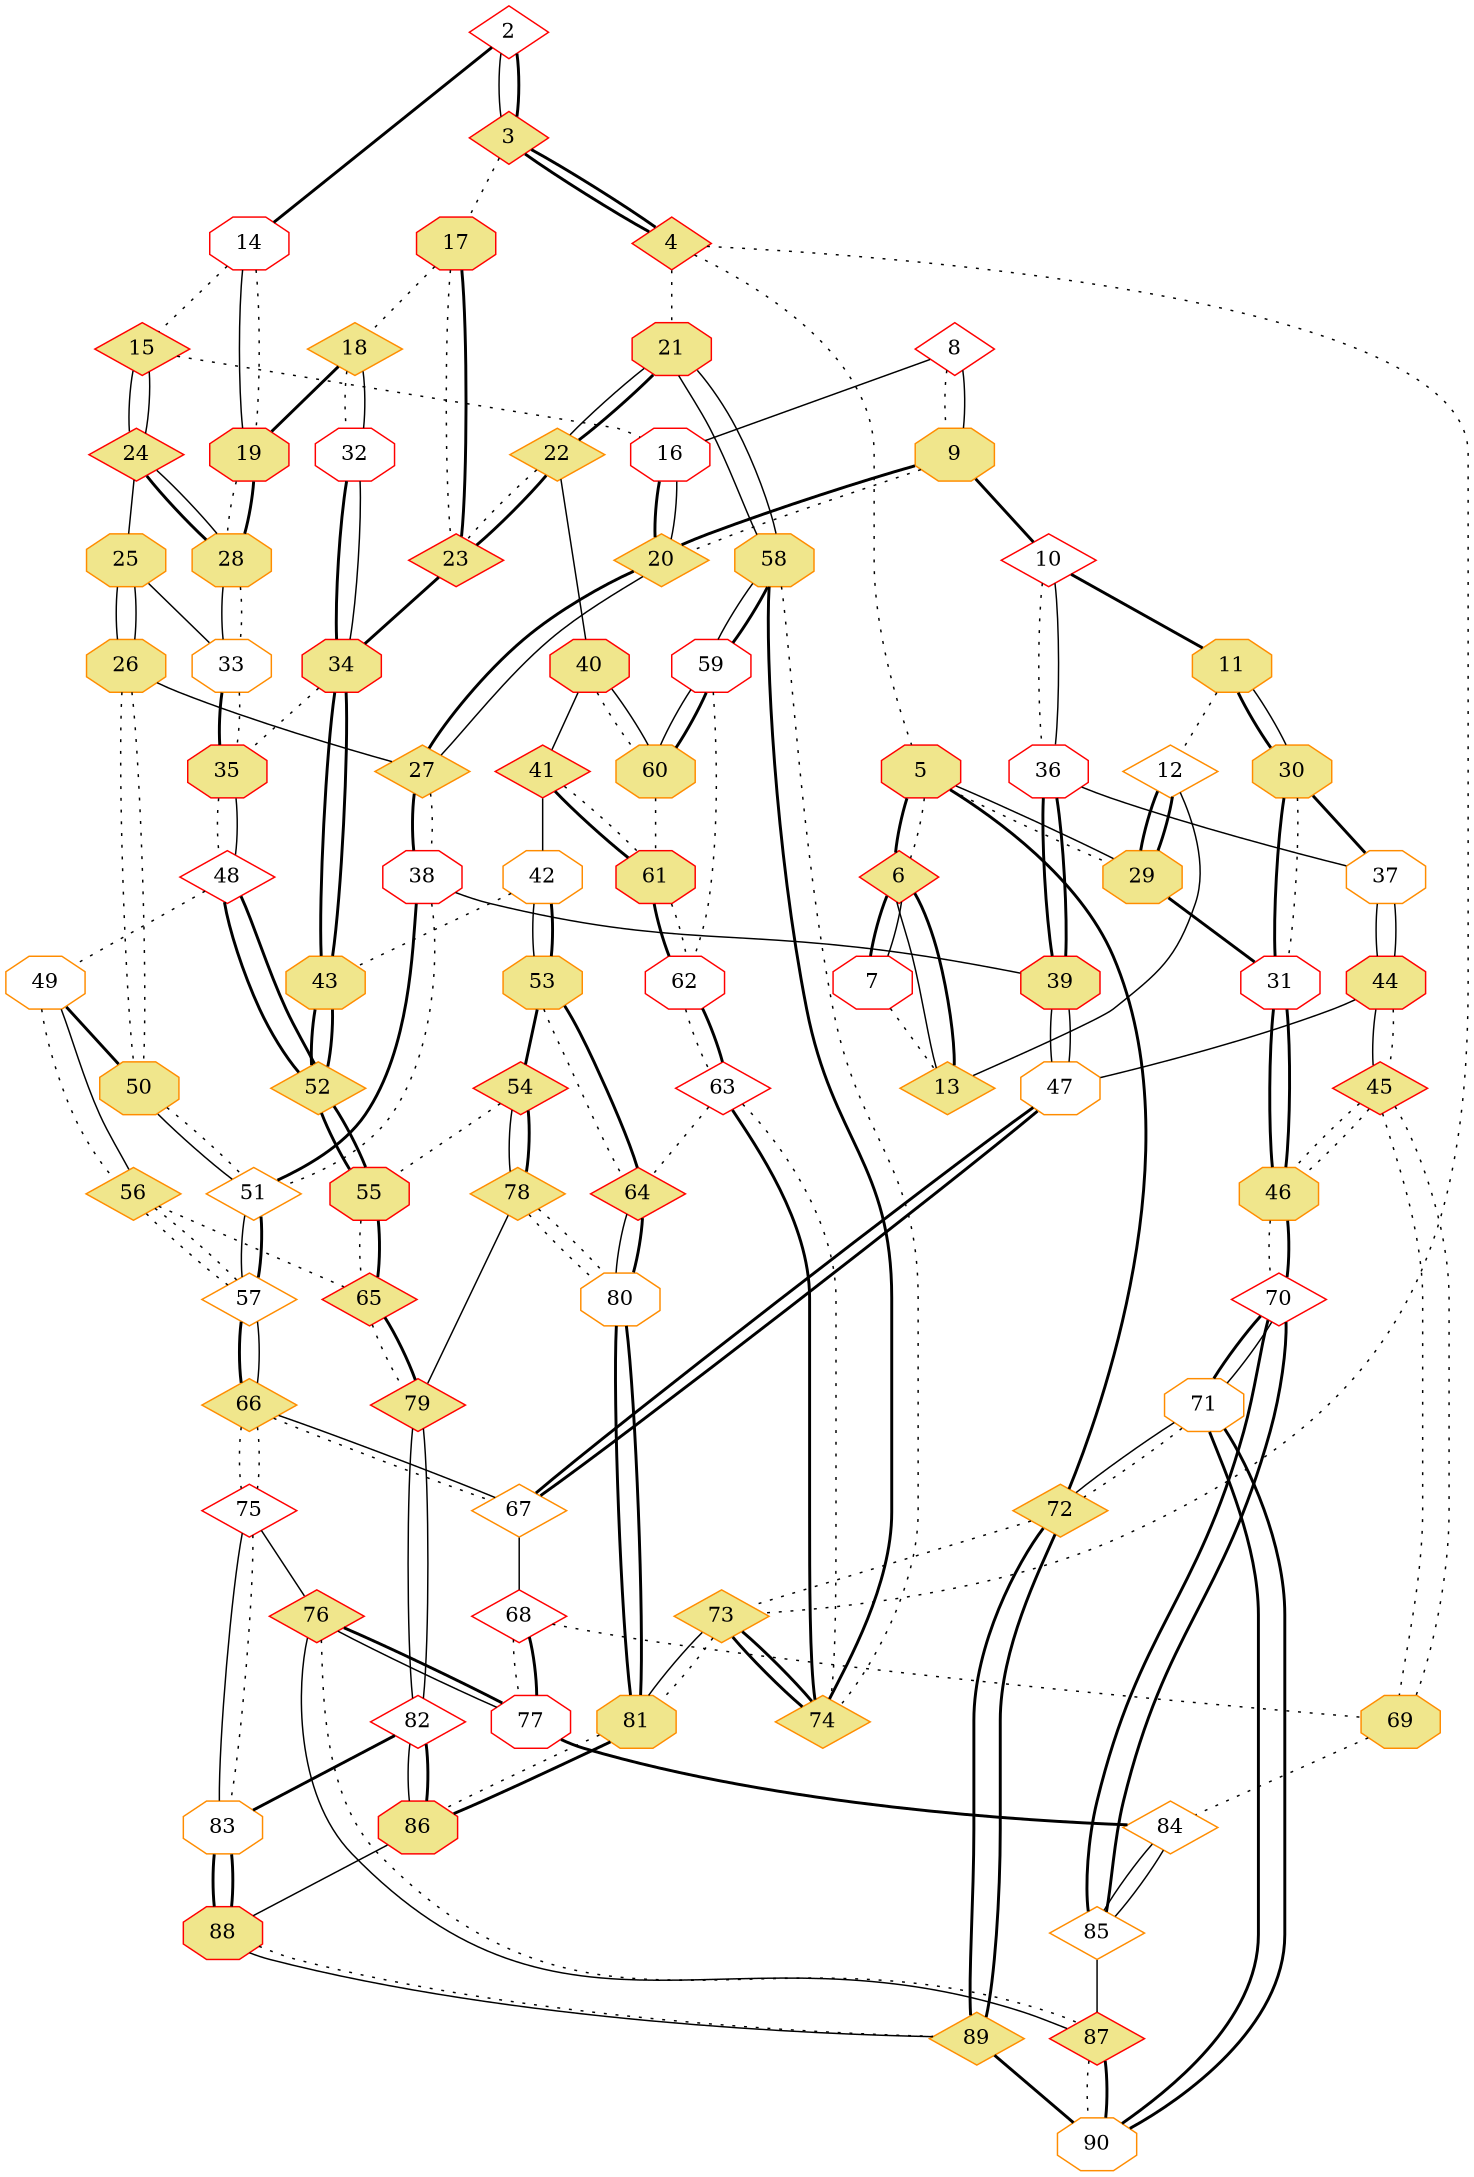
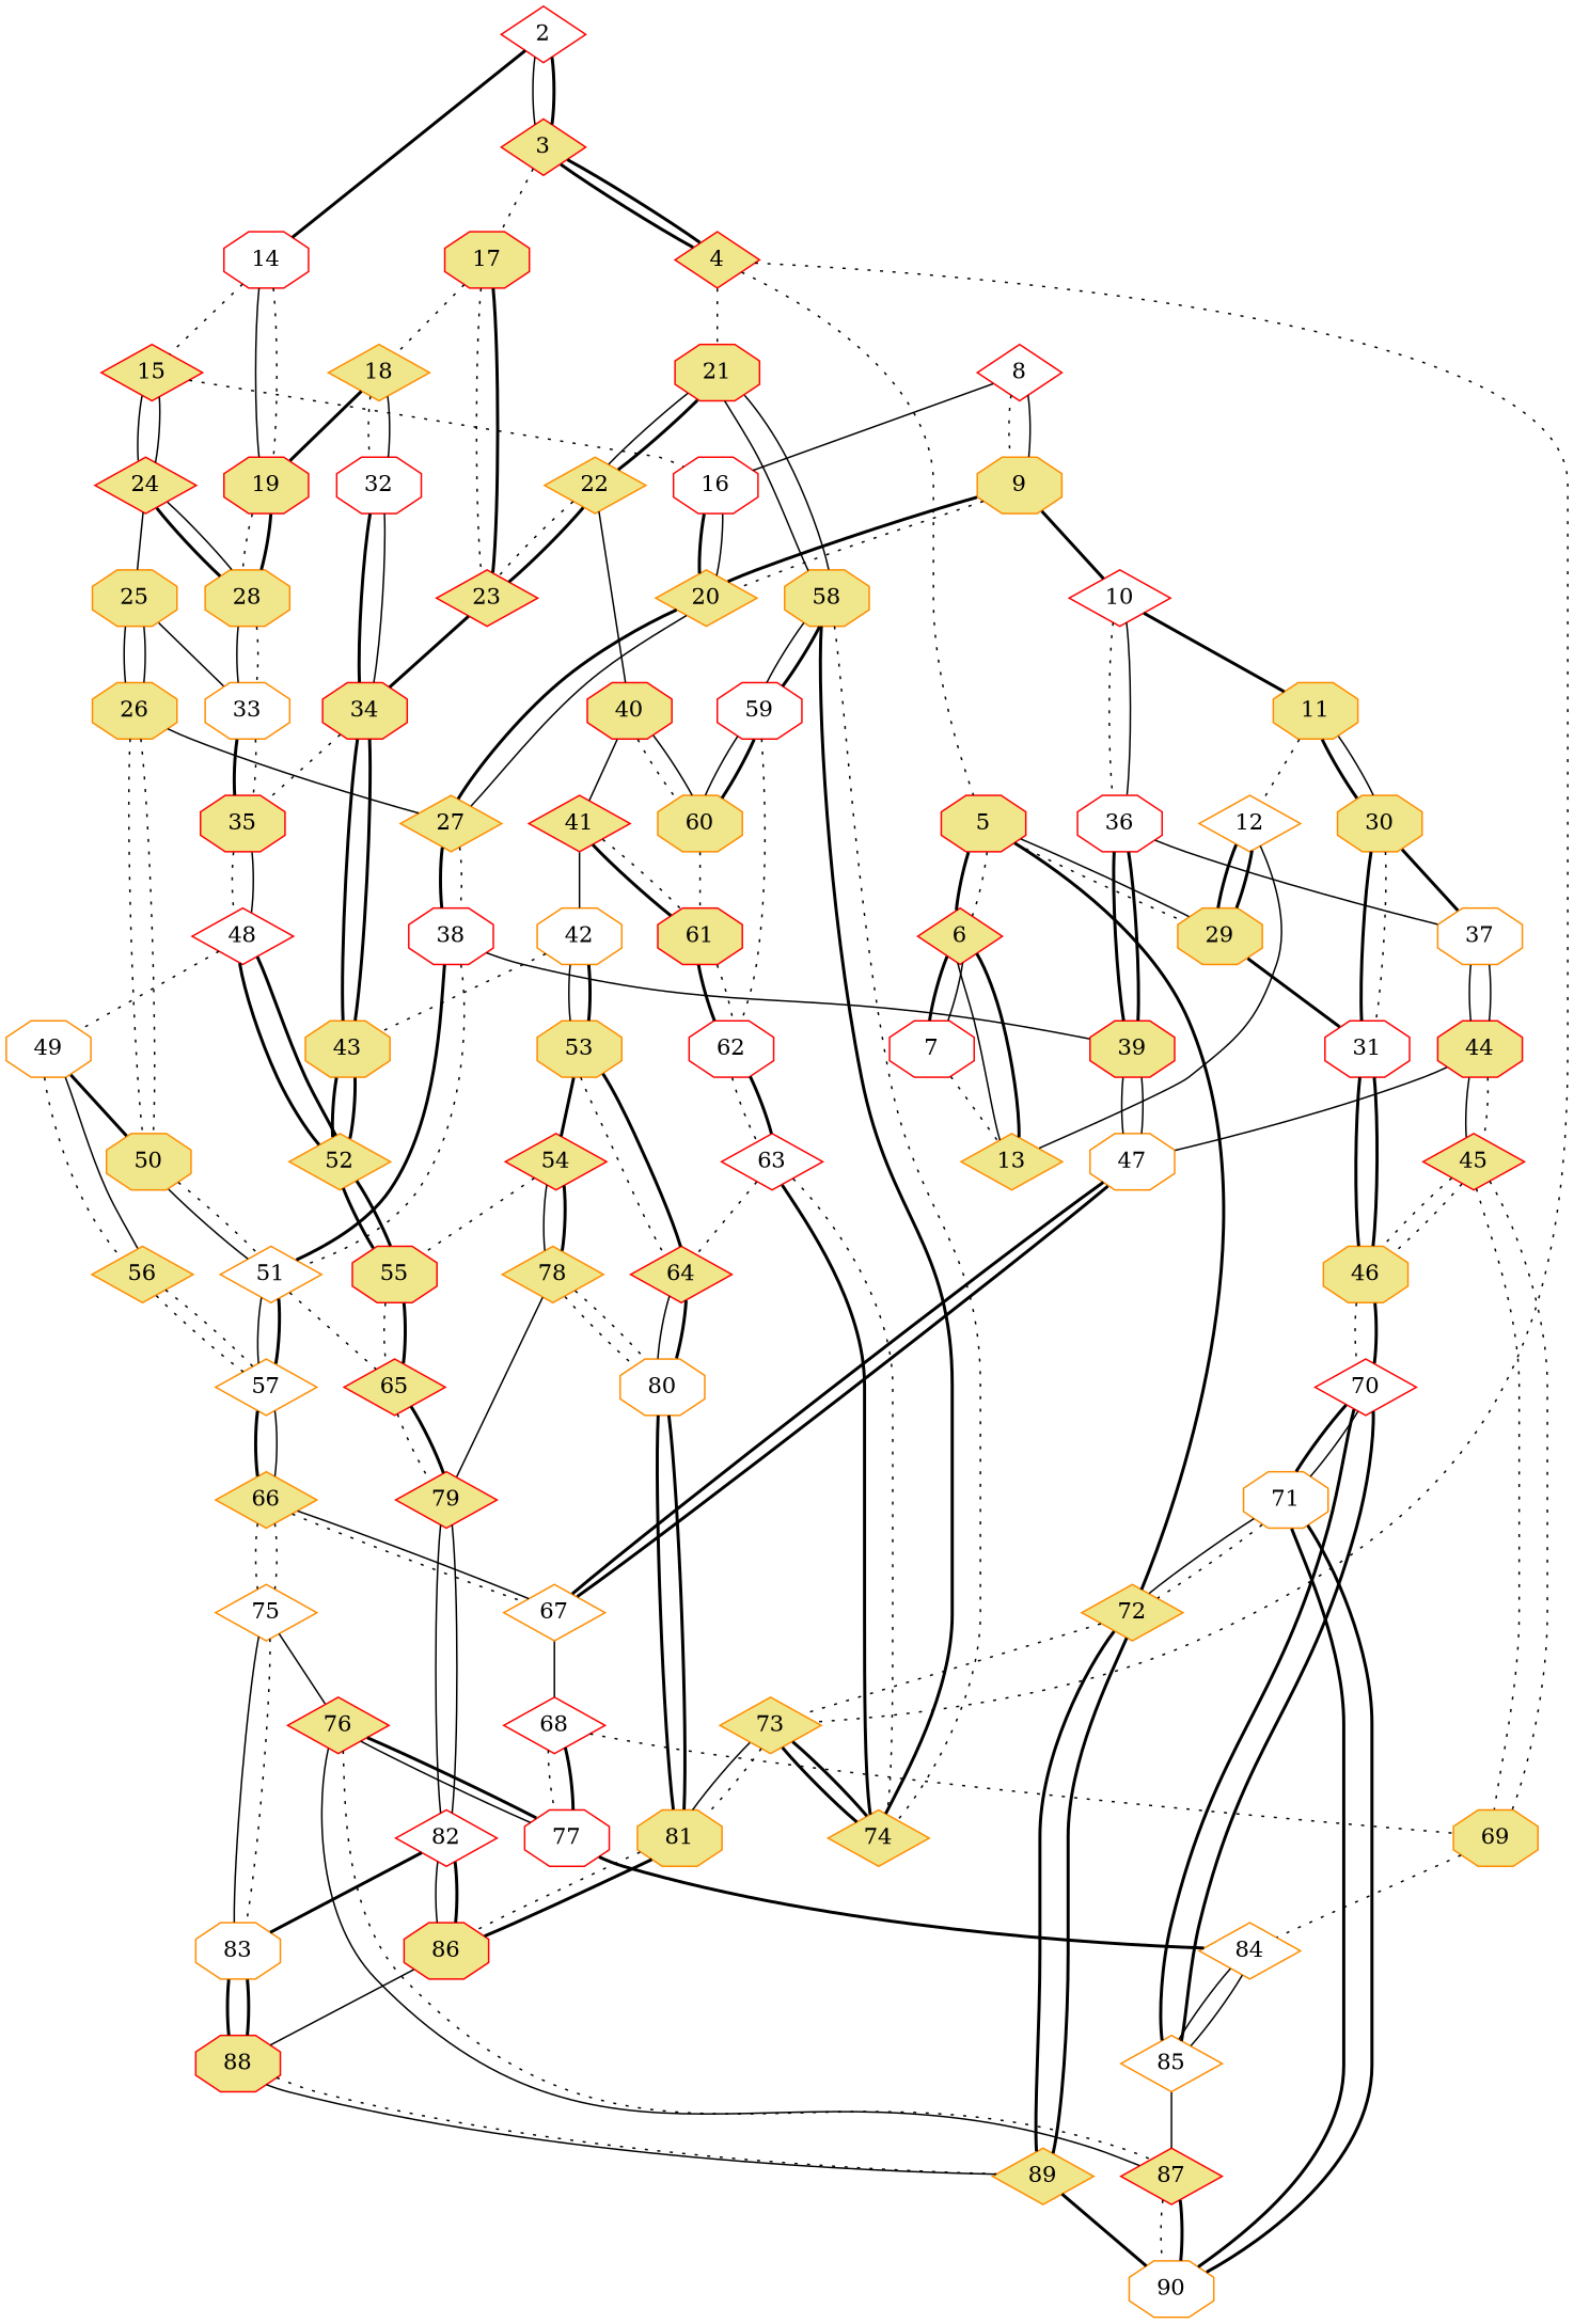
  graph {
    node [color=red fillcolor=khaki shape=octagon style=filled]
    edge [style=bold]
    2 [fillcolor=white shape=diamond]
    3 [shape=diamond]
    14 [fillcolor=white]
    8 [fillcolor=white shape=diamond]
    9 [color=darkorange]
    16 [fillcolor=white]
    4 [shape=diamond]
    17
    15 [shape=diamond]
    19
    5
    21
    73 [color=darkorange shape=diamond]
    18 [color=darkorange shape=diamond]
    23 [shape=diamond]
    6 [shape=diamond]
    29 [color=darkorange]
    72 [color=darkorange shape=diamond]
    22 [color=darkorange shape=diamond]
    58 [color=darkorange]
    74 [color=darkorange shape=diamond]
    81 [color=darkorange]
    7 [fillcolor=white]
    13 [color=darkorange shape=diamond]
    31 [fillcolor=white]
    89 [color=darkorange shape=diamond]
    10 [fillcolor=white shape=diamond]
    20 [color=darkorange shape=diamond]
    11 [color=darkorange]
    36 [fillcolor=white]
    27 [color=darkorange shape=diamond]
    12 [color=darkorange fillcolor=white shape=diamond]
    30 [color=darkorange]
    37 [color=darkorange fillcolor=white]
    39
    24 [shape=diamond]
    28 [color=darkorange]
    25 [color=darkorange]
    32 [fillcolor=white]
    34
    33 [color=darkorange fillcolor=white]
    38 [fillcolor=white]
    40
    59 [fillcolor=white]
    41 [shape=diamond]
    60 [color=darkorange]
    26 [color=darkorange]
    50 [color=darkorange]
    35
    51 [color=darkorange fillcolor=white shape=diamond]
    46 [color=darkorange]
    44
    70 [fillcolor=white shape=diamond]
    43 [color=darkorange]
    48 [fillcolor=white shape=diamond]
    52 [color=darkorange shape=diamond]
    49 [color=darkorange fillcolor=white]
    47 [color=darkorange fillcolor=white]
    45 [shape=diamond]
    57 [color=darkorange fillcolor=white shape=diamond]
    67 [color=darkorange fillcolor=white shape=diamond]
    42 [color=darkorange fillcolor=white]
    61
    53 [color=darkorange]
    62 [fillcolor=white]
    54 [shape=diamond]
    64 [shape=diamond]
    55
    69 [color=darkorange]
    84 [color=darkorange fillcolor=white shape=diamond]
    71 [color=darkorange fillcolor=white]
    85 [color=darkorange fillcolor=white shape=diamond]
    68 [fillcolor=white shape=diamond]
    56 [color=darkorange shape=diamond]
    65 [shape=diamond]
    66 [color=darkorange shape=diamond]
    78 [color=darkorange shape=diamond]
    80 [color=darkorange fillcolor=white]
    79 [shape=diamond]
-   75 [fillcolor=white shape=diamond]
+   75 [color=darkorange fillcolor=white shape=diamond]
    63 [fillcolor=white shape=diamond]
    82 [fillcolor=white shape=diamond]
    76 [shape=diamond]
    83 [color=darkorange fillcolor=white]
    77 [fillcolor=white]
    90 [color=darkorange fillcolor=white]
    87 [shape=diamond]
    86
    88
    2 -- 3 [style=solid]
    2 -- 3
    2 -- 14
    3 -- 4
    3 -- 4
    3 -- 17 [style=dotted]
    14 -- 15 [style=dotted]
    14 -- 19 [style=solid]
    14 -- 19 [style=dotted]
    8 -- 9 [style=dotted]
    8 -- 9 [style=solid]
    8 -- 16 [style=solid]
    9 -- 10
    9 -- 20
    9 -- 20 [style=dotted]
    16 -- 20
    16 -- 20 [style=solid]
    4 -- 5 [style=dotted]
    4 -- 21 [style=dotted]
    4 -- 73 [style=dotted]
    17 -- 18 [style=dotted]
    17 -- 23 [style=dotted]
    17 -- 23
    15 -- 16 [style=dotted]
    15 -- 24 [style=solid]
    15 -- 24 [style=solid]
    19 -- 28 [style=dotted]
    19 -- 28
    5 -- 6
    5 -- 6 [style=dotted]
    5 -- 29 [style=dotted]
    5 -- 29 [style=solid]
    5 -- 72
    21 -- 22 [style=solid]
    21 -- 22
    21 -- 58 [style=solid]
    21 -- 58 [style=solid]
    73 -- 74
    73 -- 74
    73 -- 81 [style=solid]
    73 -- 81 [style=dotted]
    18 -- 19
    18 -- 32 [style=dotted]
    18 -- 32 [style=solid]
    23 -- 34
    6 -- 7
    6 -- 7 [style=solid]
    6 -- 13 [style=solid]
    6 -- 13
    29 -- 31
    72 -- 73 [style=dotted]
    72 -- 89
    72 -- 89
    22 -- 23 [style=dotted]
    22 -- 23
    22 -- 40 [style=solid]
    58 -- 74
    58 -- 74 [style=dotted]
    58 -- 59 [style=solid]
    58 -- 59
    81 -- 86 [style=dotted]
    81 -- 86
    7 -- 13 [style=dotted]
    31 -- 46
    31 -- 46
    89 -- 90
    10 -- 11
    10 -- 36 [style=dotted]
    10 -- 36 [style=solid]
    20 -- 27
    20 -- 27 [style=solid]
    11 -- 12 [style=dotted]
    11 -- 30
    11 -- 30 [style=solid]
    36 -- 37 [style=solid]
    36 -- 39
    36 -- 39
    27 -- 38
    27 -- 38 [style=dotted]
    12 -- 29
    12 -- 29
    12 -- 13 [style=solid]
    30 -- 31
    30 -- 31 [style=dotted]
    30 -- 37
    37 -- 44 [style=solid]
    37 -- 44 [style=solid]
    39 -- 47 [style=solid]
    39 -- 47 [style=solid]
    24 -- 28
    24 -- 28 [style=solid]
    24 -- 25 [style=solid]
    28 -- 33 [style=solid]
    28 -- 33 [style=dotted]
    25 -- 33 [style=solid]
    25 -- 26 [style=solid]
    25 -- 26 [style=solid]
    32 -- 34
    32 -- 34 [style=solid]
    34 -- 35 [style=dotted]
    34 -- 43
    34 -- 43
    33 -- 35
    33 -- 35 [style=dotted]
    38 -- 39 [style=solid]
    38 -- 51
    38 -- 51 [style=dotted]
    40 -- 41 [style=solid]
    40 -- 60 [style=dotted]
    40 -- 60 [style=solid]
    59 -- 60 [style=solid]
    59 -- 60
    59 -- 62 [style=dotted]
    41 -- 42 [style=solid]
    41 -- 61
    41 -- 61 [style=dotted]
    60 -- 61 [style=dotted]
    26 -- 27 [style=solid]
    26 -- 50 [style=dotted]
    26 -- 50 [style=dotted]
    50 -- 51 [style=solid]
    50 -- 51 [style=dotted]
    35 -- 48 [style=dotted]
    35 -- 48 [style=solid]
    51 -- 57 [style=solid]
    51 -- 57
    46 -- 70 [style=dotted]
    46 -- 70
    44 -- 47 [style=solid]
    44 -- 45 [style=solid]
    44 -- 45 [style=dotted]
    70 -- 71
    70 -- 71 [style=solid]
    70 -- 85
    70 -- 85
    43 -- 52
    43 -- 52
    48 -- 52
    48 -- 52
    48 -- 49 [style=dotted]
    52 -- 55
    52 -- 55
    49 -- 50
    49 -- 56 [style=dotted]
    49 -- 56 [style=solid]
    47 -- 67
    47 -- 67
    45 -- 46 [style=dotted]
    45 -- 46 [style=dotted]
    45 -- 69 [style=dotted]
    45 -- 69 [style=dotted]
    57 -- 66
    57 -- 66 [style=solid]
    67 -- 68 [style=solid]
    42 -- 43 [style=dotted]
    42 -- 53 [style=solid]
    42 -- 53
    61 -- 62
    61 -- 62 [style=dotted]
    53 -- 54
    53 -- 64 [style=dotted]
    53 -- 64
    62 -- 63 [style=dotted]
    62 -- 63
    54 -- 55 [style=dotted]
    54 -- 78 [style=solid]
    54 -- 78
    64 -- 80 [style=solid]
    64 -- 80
    55 -- 65 [style=dotted]
    55 -- 65
    69 -- 84 [style=dotted]
    84 -- 85 [style=solid]
    84 -- 85 [style=solid]
    71 -- 72 [style=solid]
    71 -- 72 [style=dotted]
    71 -- 90
    71 -- 90
    85 -- 87 [style=solid]
    68 -- 69 [style=dotted]
    68 -- 77 [style=dotted]
    68 -- 77
    56 -- 57 [style=dotted]
    56 -- 57 [style=dotted]
-   56 -- 65 [style=dotted]
+   51 -- 65 [style=dotted]
    65 -- 79 [style=dotted]
    65 -- 79
    66 -- 67 [style=dotted]
    66 -- 67 [style=solid]
    66 -- 75 [style=dotted]
    66 -- 75 [style=dotted]
    78 -- 80 [style=dotted]
    78 -- 80 [style=dotted]
    78 -- 79 [style=solid]
    80 -- 81
    80 -- 81
    79 -- 82 [style=solid]
    79 -- 82 [style=solid]
    75 -- 76 [style=solid]
    75 -- 83 [style=solid]
    75 -- 83 [style=dotted]
    63 -- 74
    63 -- 74 [style=dotted]
    63 -- 64 [style=dotted]
    82 -- 83
    82 -- 86 [style=solid]
    82 -- 86
    76 -- 77 [style=solid]
    76 -- 77
    76 -- 87 [style=solid]
    76 -- 87 [style=dotted]
    83 -- 88
    83 -- 88
    77 -- 84
    87 -- 90 [style=dotted]
    87 -- 90
    86 -- 88 [style=solid]
    88 -- 89 [style=solid]
    88 -- 89 [style=dotted]
  }
